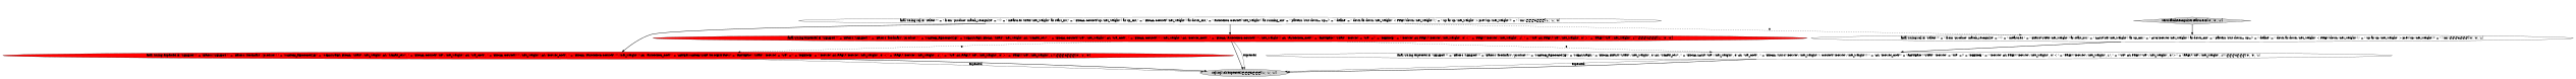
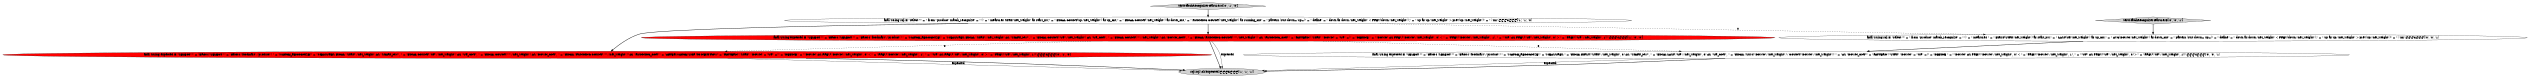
  digraph {
    node [fillcolor=white shape=ellipse style=filled]
    edge [style=bold]
    n1 [label="final String sql = \"select *\" + \" from \"product\" match_recognize\" + \" (\" + \" measures STRT.\"net_weight\" as start_nw,\" + \" FINAL COUNT(up.\"net_weight\") as up_cnt,\" + \" FINAL COUNT(\"net_weight\") as down_cnt,\" + \" RUNNING COUNT(\"net_weight\") as running_cnt\" + \" pattern (strt down+ up+)\" + \" define\" + \" down as down.\"net_weight\" < PREV(down.\"net_weight\"),\" + \" up as up.\"net_weight\" > prev(up.\"net_weight\")\" + \" ) mr\"@@@3@@@['1', '1', '0']"]
    n2 [label="final String sql = \"select *\" + \" from \"product\" match_recognize\" + \" (\" + \" measures \" + \" FIRST(STRT.\"net_weight\") as start_nw,\" + \" LAST(UP.\"net_weight\") as up_cnt,\" + \" AVG(DOWN.\"net_weight\") as down_cnt\" + \" pattern (strt down+ up+)\" + \" define\" + \" down as down.\"net_weight\" < PREV(down.\"net_weight\"),\" + \" up as up.\"net_weight\" > prev(up.\"net_weight\")\" + \" ) mr\"@@@3@@@['0', '0', '1']"]
    n3 [fillcolor=red label="final String expected = \"SELECT *\" + \"FROM (SELECT *\" + \"FROM \"foodmart\".\"product\") \" + \"MATCH_RECOGNIZE(\" + \"MEASURES FINAL \"STRT\".\"net_weight\" AS \"START_NW\", \" + \"FINAL COUNT(\"UP\".\"net_weight\") AS \"UP_CNT\", \" + \"FINAL COUNT(\"*\".\"net_weight\") AS \"DOWN_CNT\", \" + \"FINAL (RUNNING COUNT(\"*\".\"net_weight\")) AS \"RUNNING_CNT\"\" + \"AFTER MATCH SKIP TO NEXT ROW\" + \"PATTERN (\"STRT\" \"DOWN\" + \"UP\" +)\" + \"DEFINE \" + \"\"DOWN\" AS PREV(\"DOWN\".\"net_weight\", 0) < \" + \"PREV(\"DOWN\".\"net_weight\", 1), \" + \"\"UP\" AS PREV(\"UP\".\"net_weight\", 0) > \" + \"PREV(\"UP\".\"net_weight\", 1))\"@@@4@@@['0', '1', '0']"]
    n4 [fillcolor=red label="final String expected = \"SELECT *\" + \"FROM (SELECT *\" + \"FROM \"foodmart\".\"product\") \" + \"MATCH_RECOGNIZE(\" + \"MEASURES FINAL \"STRT\".\"net_weight\" AS \"START_NW\", \" + \"FINAL COUNT(\"UP\".\"net_weight\") AS \"UP_CNT\", \" + \"FINAL COUNT(\"*\".\"net_weight\") AS \"DOWN_CNT\", \" + \"FINAL (RUNNING COUNT(\"*\".\"net_weight\")) AS \"RUNNING_CNT\"\" + \"PATTERN (\"STRT\" \"DOWN\" + \"UP\" +)\" + \"DEFINE \" + \"\"DOWN\" AS PREV(\"DOWN\".\"net_weight\", 0) < \" + \"PREV(\"DOWN\".\"net_weight\", 1), \" + \"\"UP\" AS PREV(\"UP\".\"net_weight\", 0) > \" + \"PREV(\"UP\".\"net_weight\", 1))\"@@@4@@@['1', '0', '0']"]
    n5 [label="final String expected = \"SELECT *\" + \"FROM (SELECT *\" + \"FROM \"foodmart\".\"product\") \" + \"MATCH_RECOGNIZE(\" + \"MEASURES \" + \"FINAL FIRST(\"STRT\".\"net_weight\", 0) AS \"START_NW\", \" + \"FINAL LAST(\"UP\".\"net_weight\", 0) AS \"UP_CNT\", \" + \"FINAL (SUM(\"DOWN\".\"net_weight\") / COUNT(\"DOWN\".\"net_weight\")) \" + \"AS \"DOWN_CNT\"\" + \"PATTERN (\"STRT\" \"DOWN\" + \"UP\" +)\" + \"DEFINE \" + \"\"DOWN\" AS PREV(\"DOWN\".\"net_weight\", 0) < \" + \"PREV(\"DOWN\".\"net_weight\", 1), \" + \"\"UP\" AS PREV(\"UP\".\"net_weight\", 0) > \" + \"PREV(\"UP\".\"net_weight\", 1))\"@@@4@@@['0', '0', '1']"]
    n6 [fillcolor=lightgray label="sql(sql).ok(expected)@@@5@@@['1', '1', '1']"]
+   n7 [fillcolor=lightgray label="testMatchRecognizeMeasures4['0', '1', '0']" shape=diamond]
    n8 [fillcolor=lightgray label="testMatchRecognizeMeasures5['0', '0', '1']" shape=diamond]
    n1 -> n2 [label=0 style=dashed]
    n1 -> n3
    n1 -> n4
    n2 -> n5
    n3 -> n6 [label=expected style=solid]
    n3 -> n6
    n4 -> n3 [label=0 style=dashed]
    n4 -> n5 [label=0 style=dashed]
    n4 -> n6
    n4 -> n6 [label=expected style=solid]
    n5 -> n6 [label=expected style=solid]
    n5 -> n6
+   n7 -> n1
    n8 -> n2
  }
